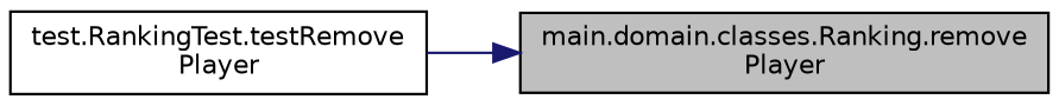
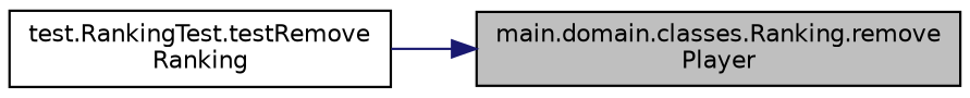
  digraph {
    rankdir=RL
    node [color=black fontname=Helvetica fontsize=10 shape=record style=filled]
    n1 [fillcolor=grey75 fontcolor=black height=0.2 label="main.domain.classes.Ranking.remove\lPlayer" width=0.4]
-   n2 [fillcolor=white height=0.2 label="test.RankingTest.testRemove\lPlayer" width=0.4]
+   n2 [fillcolor=white height=0.2 label="test.RankingTest.testRemove\lRanking" width=0.4]
    n1 -> n2 [color=midnightblue dir=back fontname=Helvetica fontsize=10 labelfontname=Helvetica labelfontsize=10 style=solid]
  }
